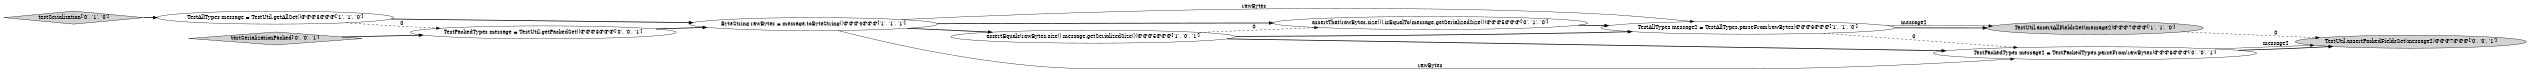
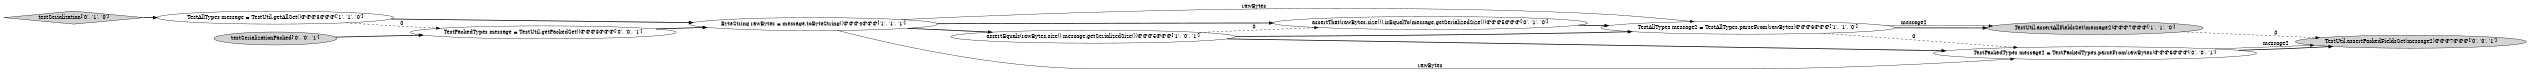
  digraph {
    rankdir=LR
    node [fillcolor=white shape=ellipse style=filled]
    edge [style=bold]
    n1 [label="assertThat(rawBytes.size()).isEqualTo(message.getSerializedSize())@@@5@@@['0', '1', '0']"]
    n2 [label="TestAllTypes message2 = TestAllTypes.parseFrom(rawBytes)@@@6@@@['1', '1', '0']"]
    n3 [label="TestPackedTypes message2 = TestPackedTypes.parseFrom(rawBytes)@@@6@@@['0', '0', '1']"]
    n4 [fillcolor=lightgray label="TestUtil.assertAllFieldsSet(message2)@@@7@@@['1', '1', '0']"]
    n5 [label="ByteString rawBytes = message.toByteString()@@@4@@@['1', '1', '1']"]
    n6 [label="assertEquals(rawBytes.size(),message.getSerializedSize())@@@5@@@['1', '0', '1']"]
    n7 [fillcolor=lightgray label="TestUtil.assertPackedFieldsSet(message2)@@@7@@@['0', '0', '1']"]
    n8 [label="TestAllTypes message = TestUtil.getAllSet()@@@3@@@['1', '1', '0']"]
    n9 [label="TestPackedTypes message = TestUtil.getPackedSet()@@@3@@@['0', '0', '1']"]
    n10 [fillcolor=lightgray label="testSerialization['0', '1', '0']" shape=diamond]
-   n11 [fillcolor=lightgray label="testSerializationPacked['0', '0', '1']" shape=diamond]
+   n11 [fillcolor=lightgray label="testSerializationPacked['0', '0', '1']"]
    n1 -> n2
    n2 -> n3 [label=0 style=dashed]
    n2 -> n4 [label=message2 style=solid]
    n2 -> n4
    n3 -> n7
    n3 -> n7 [label=message2 style=solid]
    n4 -> n7 [label=0 style=dashed]
    n5 -> n1
    n5 -> n2 [label=rawBytes style=solid]
    n5 -> n3 [label=rawBytes style=solid]
    n5 -> n6
    n6 -> n1 [label=0 style=dashed]
    n6 -> n2
    n6 -> n3
    n8 -> n5
    n8 -> n9 [label=0 style=dashed]
    n9 -> n5
    n10 -> n8
    n11 -> n9
  }
